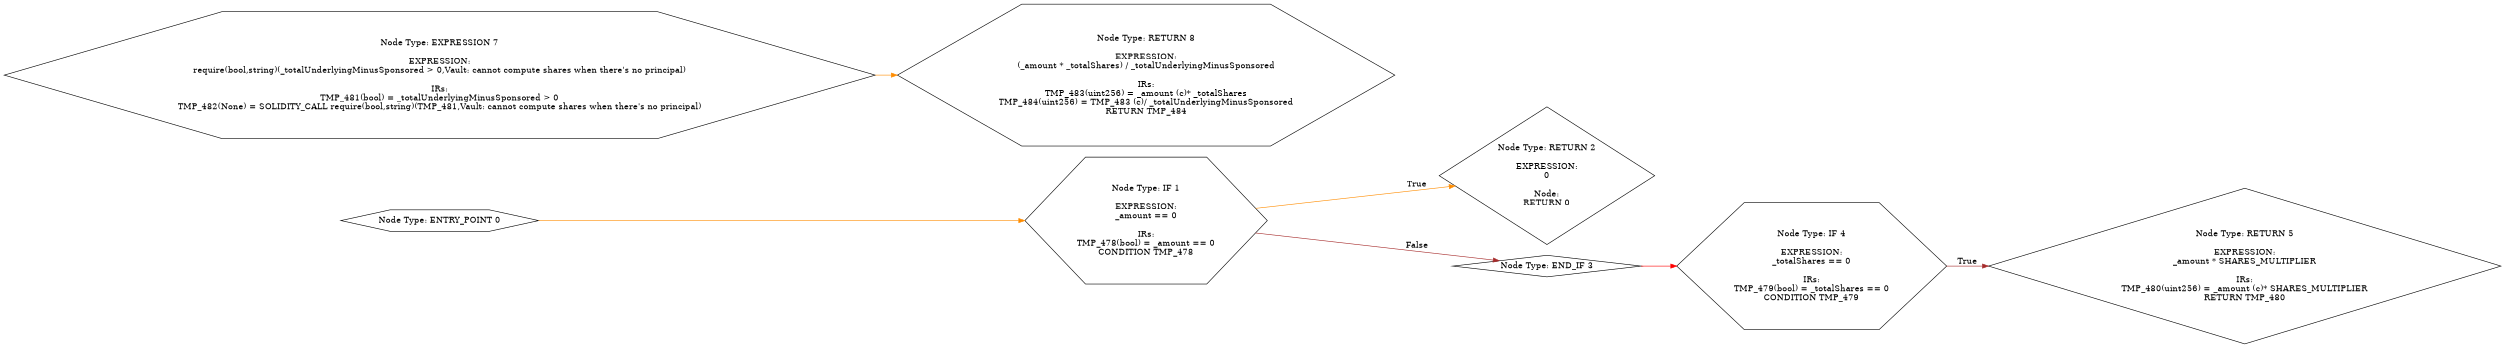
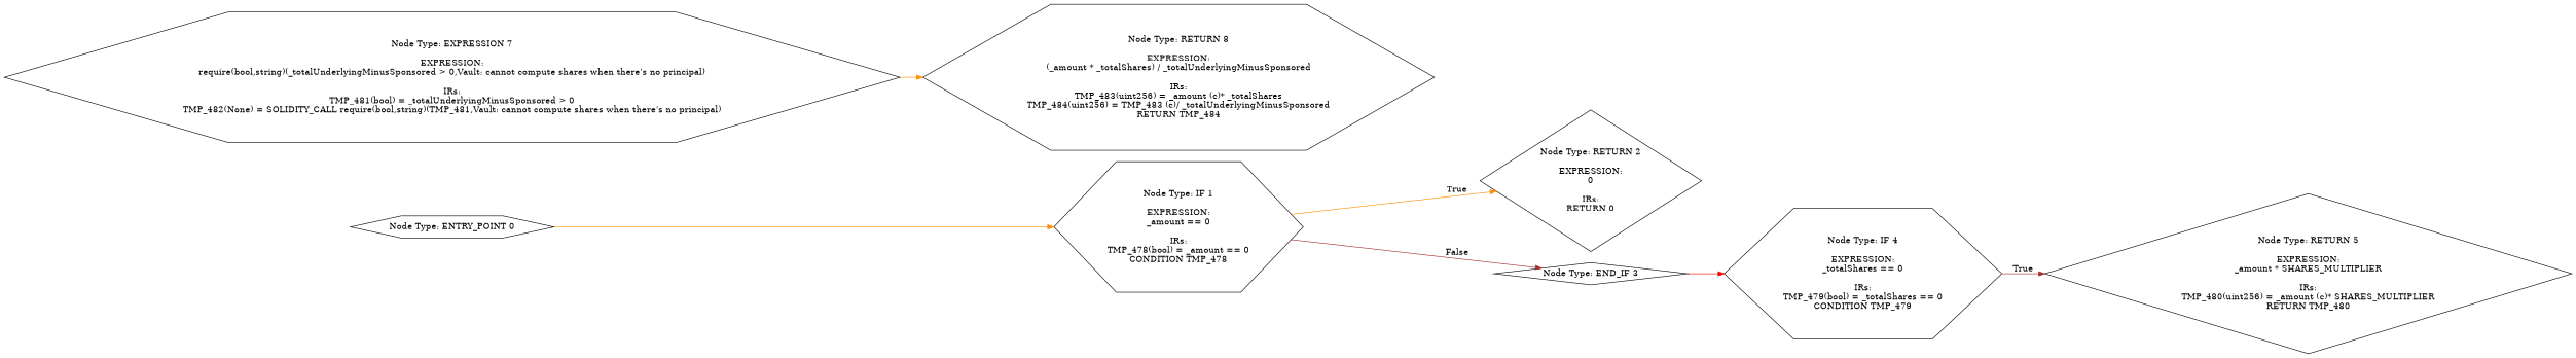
  digraph {
    rankdir=LR
    node [shape=hexagon]
    edge [color=darkorange]
    n1 [label="Node Type: ENTRY_POINT 0\n"]
    n2 [label="Node Type: IF 1\n\nEXPRESSION:\n_amount == 0\n\nIRs:\nTMP_478(bool) = _amount == 0\nCONDITION TMP_478"]
-   n3 [label="Node Type: RETURN 2\n\nEXPRESSION:\n0\n\nNode:\nRETURN 0" shape=diamond]
+   n3 [label="Node Type: RETURN 2\n\nEXPRESSION:\n0\n\nIRs:\nRETURN 0" shape=diamond]
    n4 [label="Node Type: END_IF 3\n" shape=diamond]
    n5 [label="Node Type: IF 4\n\nEXPRESSION:\n_totalShares == 0\n\nIRs:\nTMP_479(bool) = _totalShares == 0\nCONDITION TMP_479"]
    n6 [label="Node Type: RETURN 5\n\nEXPRESSION:\n_amount * SHARES_MULTIPLIER\n\nIRs:\nTMP_480(uint256) = _amount (c)* SHARES_MULTIPLIER\nRETURN TMP_480" shape=diamond]
    n7 [label="Node Type: EXPRESSION 7\n\nEXPRESSION:\nrequire(bool,string)(_totalUnderlyingMinusSponsored > 0,Vault: cannot compute shares when there's no principal)\n\nIRs:\nTMP_481(bool) = _totalUnderlyingMinusSponsored > 0\nTMP_482(None) = SOLIDITY_CALL require(bool,string)(TMP_481,Vault: cannot compute shares when there's no principal)"]
    n8 [label="Node Type: RETURN 8\n\nEXPRESSION:\n(_amount * _totalShares) / _totalUnderlyingMinusSponsored\n\nIRs:\nTMP_483(uint256) = _amount (c)* _totalShares\nTMP_484(uint256) = TMP_483 (c)/ _totalUnderlyingMinusSponsored\nRETURN TMP_484"]
    n1 -> n2
    n2 -> n3 [label=True]
    n2 -> n4 [color=brown label=False]
    n4 -> n5 [color=red]
    n5 -> n6 [color=brown label=True]
    n7 -> n8
  }
